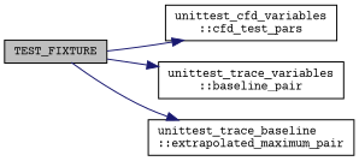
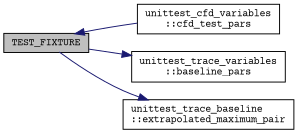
  digraph {
    fontname="Courier Prime"
    rankdir=LR
    node [color=black fillcolor=white fontname="Courier Prime" fontsize=10 shape=record style=filled]
    edge [color=midnightblue fontname="Courier Prime" fontsize=10 labelfontname=Helvetica labelfontsize=10 style=solid]
    n1 [fillcolor=grey75 fontcolor=black height=0.2 label=TEST_FIXTURE width=0.4]
    n2 [height=0.2 label="unittest_cfd_variables\l::cfd_test_pars" width=0.4]
-   n3 [height=0.2 label="unittest_trace_variables\l::baseline_pair" width=0.4]
+   n3 [height=0.2 label="unittest_trace_variables\l::baseline_pars" width=0.4]
    n4 [height=0.2 label="unittest_trace_baseline\l::extrapolated_maximum_pair" width=0.4]
-   n1 -> n2
+   n2 -> n1
    n1 -> n3
    n1 -> n4
  }
